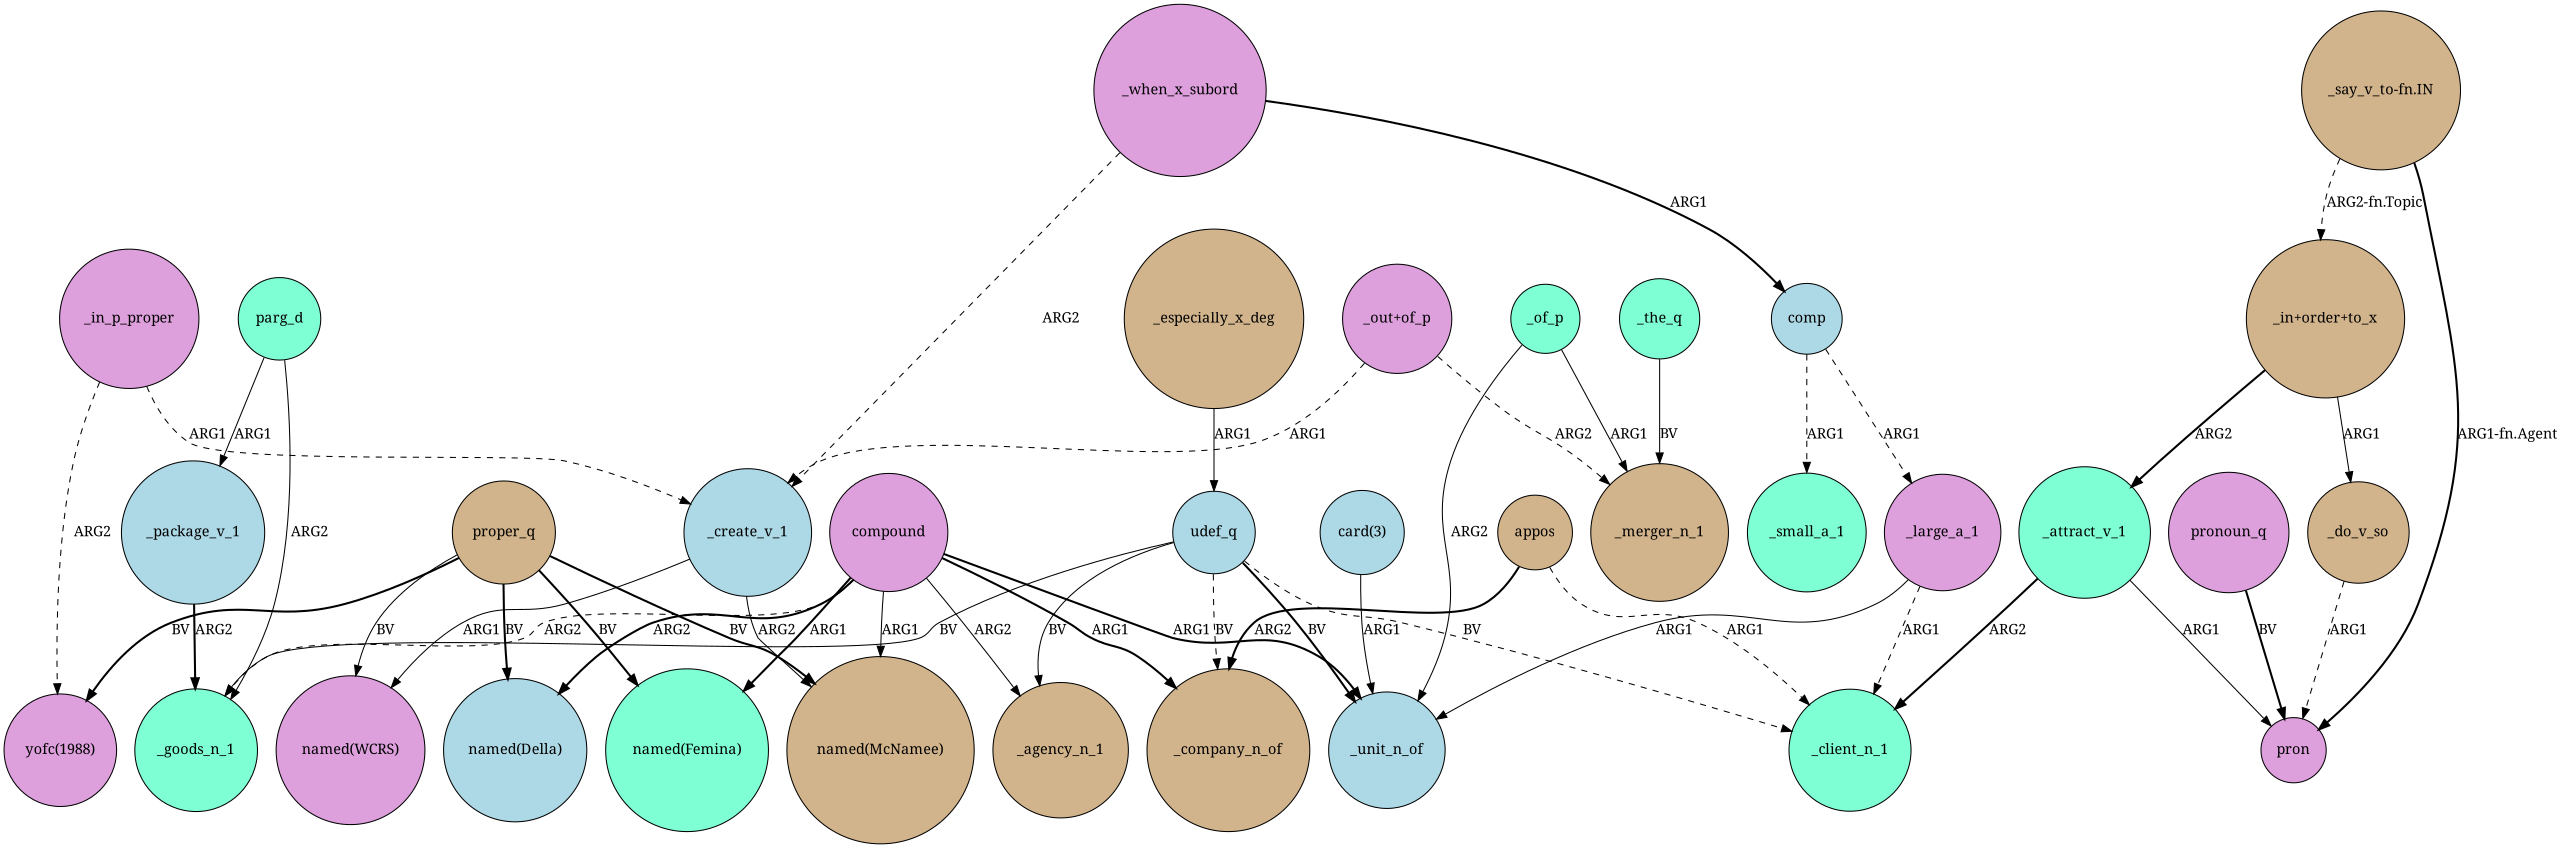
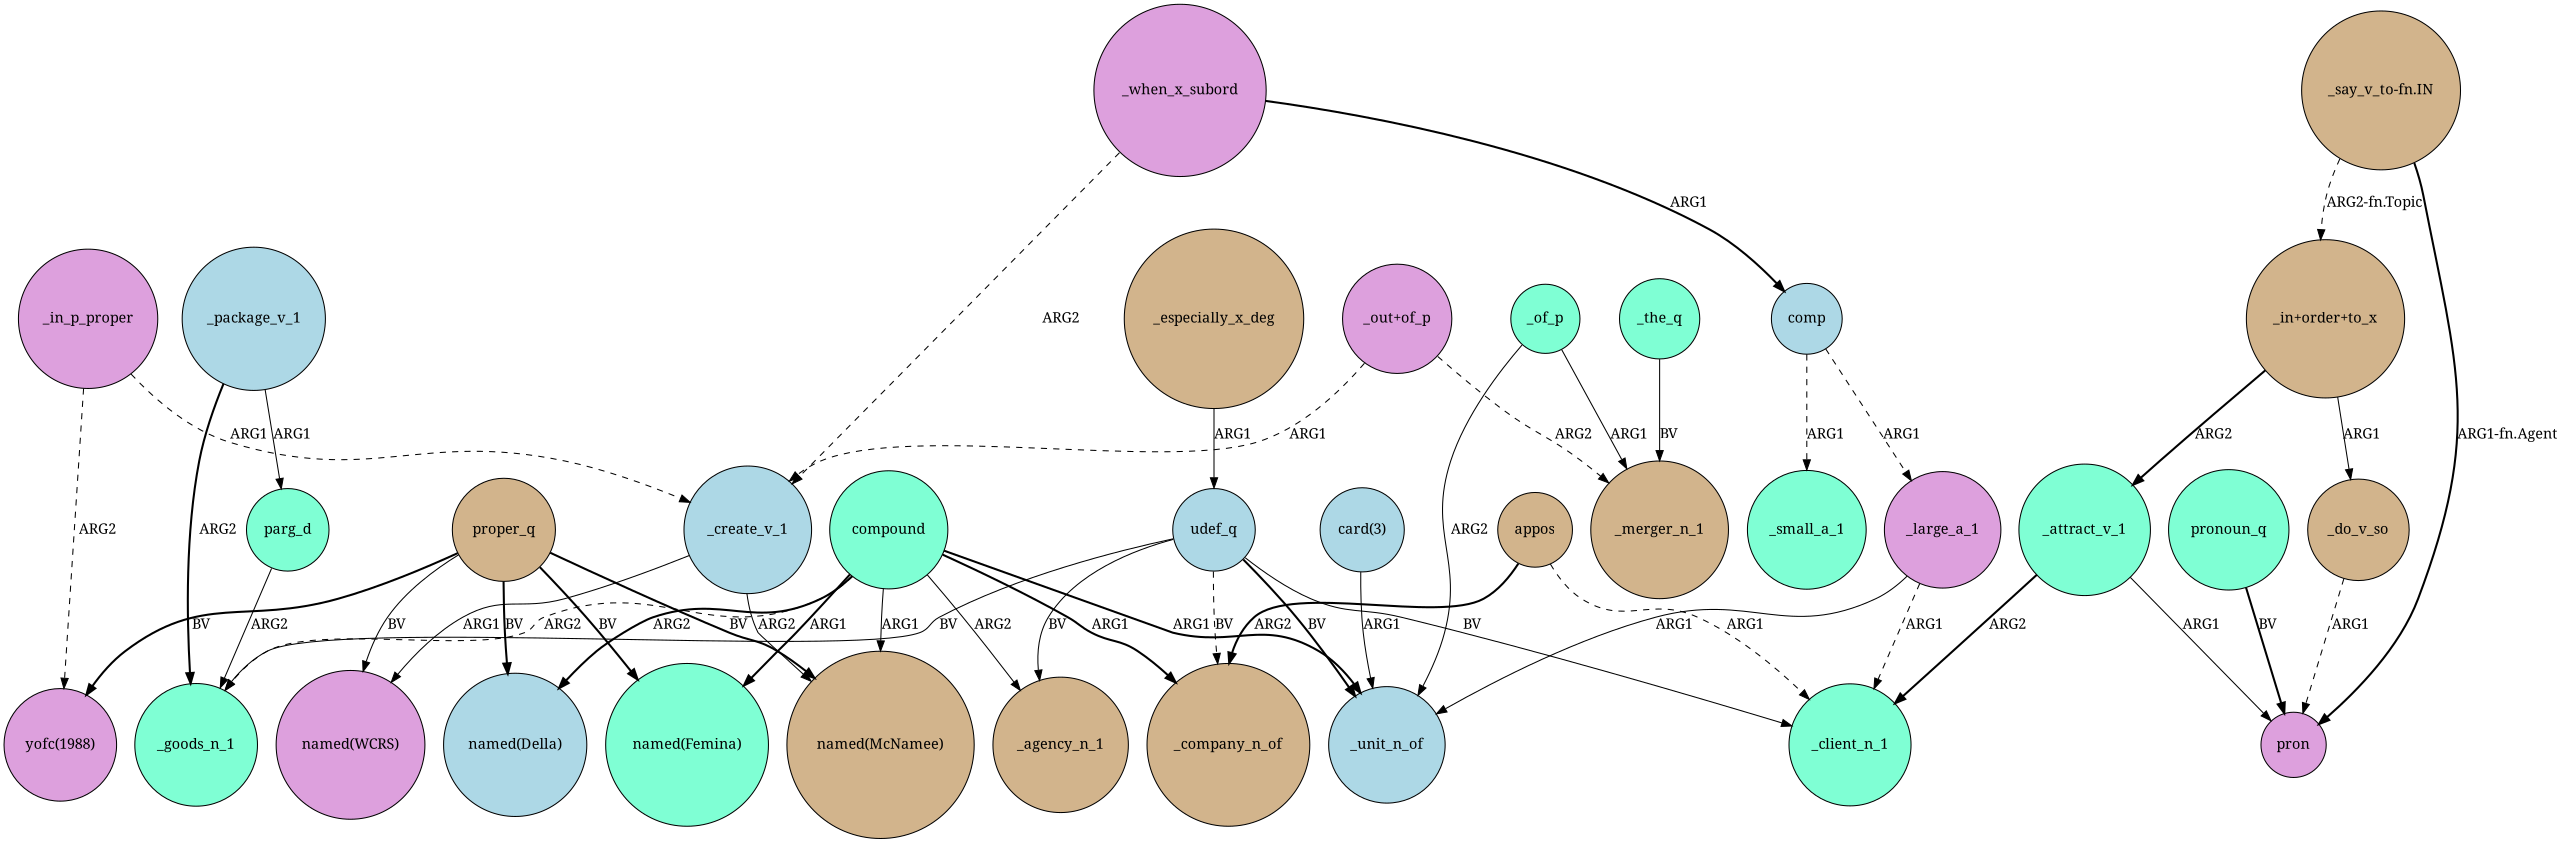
  digraph {
    fontname="Noto Serif"
    node [fillcolor=tan fontname="Noto Serif" shape=circle style=filled]
    edge [fontname="Noto Serif" style=solid]
    parg_d [fillcolor=aquamarine]
    _package_v_1 [fillcolor=lightblue]
    _goods_n_1 [fillcolor=aquamarine]
    n4 [fillcolor=plum label=_in_p_proper]
    _create_v_1 [fillcolor=lightblue]
    "yofc(1988)" [fillcolor=plum]
    "named(McNamee)"
    "named(WCRS)" [fillcolor=plum]
-   compound [fillcolor=plum]
+   compound [fillcolor=aquamarine]
    _unit_n_of [fillcolor=lightblue]
    "named(Femina)" [fillcolor=aquamarine]
    _company_n_of
    "named(Della)" [fillcolor=lightblue]
    _agency_n_1
    _attract_v_1 [fillcolor=aquamarine]
    _client_n_1 [fillcolor=aquamarine]
    pron [fillcolor=plum]
    _large_a_1 [fillcolor=plum]
    comp [fillcolor=lightblue]
    _small_a_1 [fillcolor=aquamarine]
    _when_x_subord [fillcolor=plum]
    "_say_v_to-fn.IN"
    "_in+order+to_x"
    _do_v_so
    udef_q [fillcolor=lightblue]
    _of_p [fillcolor=aquamarine]
    _merger_n_1
    "_out+of_p" [fillcolor=plum]
    _the_q [fillcolor=aquamarine]
-   pronoun_q [fillcolor=plum]
+   pronoun_q [fillcolor=aquamarine]
    appos
    proper_q
    _especially_x_deg
    "card(3)" [fillcolor=lightblue]
-   parg_d -> _package_v_1 [label=ARG1]
+   _package_v_1 -> parg_d [label=ARG1]
    parg_d -> _goods_n_1 [label=ARG2]
    _package_v_1 -> _goods_n_1 [label=ARG2 style=bold]
    n4 -> _create_v_1 [label=ARG1 style=dashed]
    n4 -> "yofc(1988)" [label=ARG2 style=dashed]
    _create_v_1 -> "named(McNamee)" [label=ARG2]
    _create_v_1 -> "named(WCRS)" [label=ARG1]
    compound -> _goods_n_1 [label=ARG2 style=dashed]
    compound -> "named(McNamee)" [label=ARG1]
    compound -> _unit_n_of [label=ARG1 style=bold]
    compound -> "named(Femina)" [label=ARG1 style=bold]
    compound -> _company_n_of [label=ARG1 style=bold]
    compound -> "named(Della)" [label=ARG2 style=bold]
    compound -> _agency_n_1 [label=ARG2]
    _attract_v_1 -> _client_n_1 [label=ARG2 style=bold]
    _attract_v_1 -> pron [label=ARG1]
    _large_a_1 -> _unit_n_of [label=ARG1]
    _large_a_1 -> _client_n_1 [label=ARG1 style=dashed]
    comp -> _large_a_1 [label=ARG1 style=dashed]
    comp -> _small_a_1 [label=ARG1 style=dashed]
    _when_x_subord -> _create_v_1 [label=ARG2 style=dashed]
    _when_x_subord -> comp [label=ARG1 style=bold]
    "_say_v_to-fn.IN" -> pron [label="ARG1-fn.Agent" style=bold]
    "_say_v_to-fn.IN" -> "_in+order+to_x" [label="ARG2-fn.Topic" style=dashed]
    "_in+order+to_x" -> _attract_v_1 [label=ARG2 style=bold]
    "_in+order+to_x" -> _do_v_so [label=ARG1]
    _do_v_so -> pron [label=ARG1 style=dashed]
    udef_q -> _goods_n_1 [label=BV]
    udef_q -> _unit_n_of [label=BV style=bold]
    udef_q -> _company_n_of [label=BV style=dashed]
    udef_q -> _agency_n_1 [label=BV]
-   udef_q -> _client_n_1 [label=BV style=dashed]
+   udef_q -> _client_n_1 [label=BV]
    _of_p -> _unit_n_of [label=ARG2]
    _of_p -> _merger_n_1 [label=ARG1]
    "_out+of_p" -> _create_v_1 [label=ARG1 style=dashed]
    "_out+of_p" -> _merger_n_1 [label=ARG2 style=dashed]
    _the_q -> _merger_n_1 [label=BV]
    pronoun_q -> pron [label=BV style=bold]
    appos -> _company_n_of [label=ARG2 style=bold]
    appos -> _client_n_1 [label=ARG1 style=dashed]
    proper_q -> "yofc(1988)" [label=BV style=bold]
    proper_q -> "named(McNamee)" [label=BV style=bold]
    proper_q -> "named(WCRS)" [label=BV]
    proper_q -> "named(Femina)" [label=BV style=bold]
    proper_q -> "named(Della)" [label=BV style=bold]
    _especially_x_deg -> udef_q [label=ARG1]
    "card(3)" -> _unit_n_of [label=ARG1]
  }
